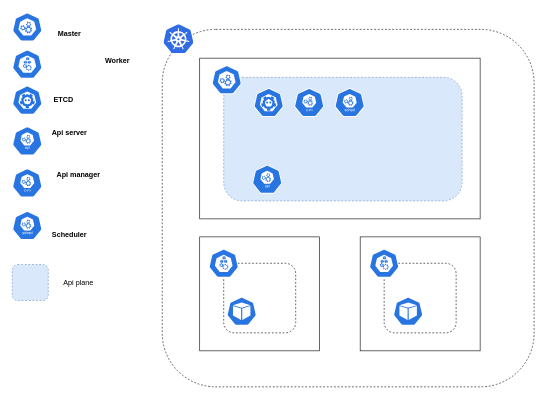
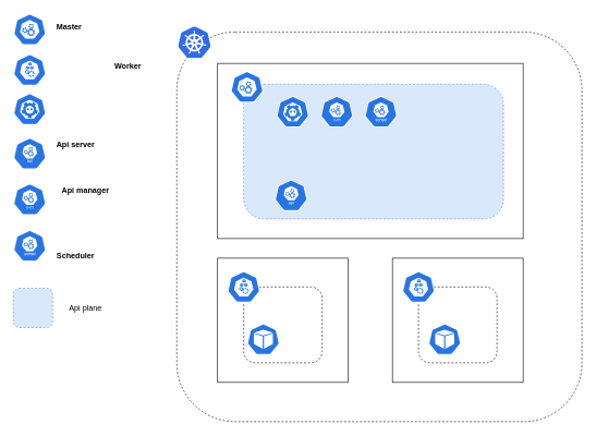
  <mxCell id="0" />
  <mxCell id="1" parent="0" />
  <mxCell id="2" value="" style="rounded=0;whiteSpace=wrap;html=1;" parent="1" vertex="1"><mxGeometry x="332.5" y="102" width="250" height="186" as="geometry" /></mxCell>
  <mxCell id="3" value="" style="rounded=1;whiteSpace=wrap;html=1;dashed=1;" parent="1" vertex="1"><mxGeometry x="270" y="48" width="620" height="596" as="geometry" /></mxCell>
  <mxCell id="4" value="" style="aspect=fixed;html=1;points=[];align=center;image;fontSize=12;image=img/lib/mscae/Kubernetes.svg;" parent="1" vertex="1"><mxGeometry x="272.5" y="40" width="50" height="48" as="geometry" /></mxCell>
  <mxCell id="5" value="" style="html=1;dashed=0;whitespace=wrap;fillColor=#2875E2;strokeColor=#ffffff;points=[[0.005,0.63,0],[0.1,0.2,0],[0.9,0.2,0],[0.5,0,0],[0.995,0.63,0],[0.72,0.99,0],[0.5,1,0],[0.28,0.99,0]];shape=mxgraph.kubernetes.icon;prIcon=api" parent="1" vertex="1"><mxGeometry x="20" y="210" width="50" height="48" as="geometry" /></mxCell>
  <mxCell id="6" value="Api server" style="text;html=1;align=center;verticalAlign=middle;resizable=0;points=[];autosize=1;fontStyle=1" parent="1" vertex="1"><mxGeometry x="80" y="210" width="70" height="20" as="geometry" /></mxCell>
  <mxCell id="7" value="" style="html=1;dashed=0;whitespace=wrap;fillColor=#2875E2;strokeColor=#ffffff;points=[[0.005,0.63,0],[0.1,0.2,0],[0.9,0.2,0],[0.5,0,0],[0.995,0.63,0],[0.72,0.99,0],[0.5,1,0],[0.28,0.99,0]];shape=mxgraph.kubernetes.icon;prIcon=master" parent="1" vertex="1"><mxGeometry x="20" y="20" width="50" height="48" as="geometry" /></mxCell>
  <mxCell id="8" value="" style="html=1;dashed=0;whitespace=wrap;fillColor=#2875E2;strokeColor=#ffffff;points=[[0.005,0.63,0],[0.1,0.2,0],[0.9,0.2,0],[0.5,0,0],[0.995,0.63,0],[0.72,0.99,0],[0.5,1,0],[0.28,0.99,0]];shape=mxgraph.kubernetes.icon;prIcon=node" parent="1" vertex="1"><mxGeometry x="20" y="82" width="50" height="48" as="geometry" /></mxCell>
- <mxCell id="9" value="Master" style="text;html=1;align=center;verticalAlign=middle;resizable=0;points=[];autosize=1;fontStyle=1" parent="1" vertex="1"><mxGeometry x="90" y="45" width="50" height="20" as="geometry" /></mxCell>
+ <mxCell id="9" value="Master" style="text;html=1;align=center;verticalAlign=middle;resizable=0;points=[];autosize=1;fontStyle=1" parent="1" vertex="1"><mxGeometry x="80" y="30" width="50" height="20" as="geometry" /></mxCell>
  <mxCell id="10" value="Worker" style="text;html=1;align=center;verticalAlign=middle;resizable=0;points=[];autosize=1;fontStyle=1" parent="1" vertex="1"><mxGeometry x="165" y="90" width="60" height="20" as="geometry" /></mxCell>
  <mxCell id="11" value="" style="html=1;dashed=0;whitespace=wrap;fillColor=#2875E2;strokeColor=#ffffff;points=[[0.005,0.63,0],[0.1,0.2,0],[0.9,0.2,0],[0.5,0,0],[0.995,0.63,0],[0.72,0.99,0],[0.5,1,0],[0.28,0.99,0]];shape=mxgraph.kubernetes.icon;prIcon=etcd" parent="1" vertex="1"><mxGeometry x="20" y="142" width="50" height="48" as="geometry" /></mxCell>
- <mxCell id="12" value="ETCD" style="text;html=1;align=center;verticalAlign=middle;resizable=0;points=[];autosize=1;fontStyle=1" parent="1" vertex="1"><mxGeometry x="80" y="156" width="50" height="20" as="geometry" /></mxCell>
  <mxCell id="13" value="" style="rounded=0;whiteSpace=wrap;html=1;" parent="1" vertex="1"><mxGeometry x="332.5" y="96" width="467.5" height="268" as="geometry" /></mxCell>
  <mxCell id="14" value="" style="rounded=1;whiteSpace=wrap;html=1;dashed=1;fillColor=#dae8fc;strokeColor=#6c8ebf;" parent="1" vertex="1"><mxGeometry x="372.5" y="128" width="397.5" height="206" as="geometry" /></mxCell>
  <mxCell id="15" value="" style="html=1;dashed=0;whitespace=wrap;fillColor=#2875E2;strokeColor=#ffffff;points=[[0.005,0.63,0],[0.1,0.2,0],[0.9,0.2,0],[0.5,0,0],[0.995,0.63,0],[0.72,0.99,0],[0.5,1,0],[0.28,0.99,0]];shape=mxgraph.kubernetes.icon;prIcon=api" parent="1" vertex="1"><mxGeometry x="420" y="274" width="50" height="48" as="geometry" /></mxCell>
  <mxCell id="16" value="" style="html=1;dashed=0;whitespace=wrap;fillColor=#2875E2;strokeColor=#ffffff;points=[[0.005,0.63,0],[0.1,0.2,0],[0.9,0.2,0],[0.5,0,0],[0.995,0.63,0],[0.72,0.99,0],[0.5,1,0],[0.28,0.99,0]];shape=mxgraph.kubernetes.icon;prIcon=etcd" parent="1" vertex="1"><mxGeometry x="422.5" y="146" width="50" height="48" as="geometry" /></mxCell>
  <mxCell id="17" value="" style="html=1;dashed=0;whitespace=wrap;fillColor=#2875E2;strokeColor=#ffffff;points=[[0.005,0.63,0],[0.1,0.2,0],[0.9,0.2,0],[0.5,0,0],[0.995,0.63,0],[0.72,0.99,0],[0.5,1,0],[0.28,0.99,0]];shape=mxgraph.kubernetes.icon;prIcon=master" parent="1" vertex="1"><mxGeometry x="352.5" y="108" width="50" height="48" as="geometry" /></mxCell>
  <mxCell id="18" value="" style="rounded=0;whiteSpace=wrap;html=1;" parent="1" vertex="1"><mxGeometry x="332.5" y="394" width="200" height="190" as="geometry" /></mxCell>
  <mxCell id="19" value="" style="rounded=1;whiteSpace=wrap;html=1;dashed=1;" parent="1" vertex="1"><mxGeometry x="372.5" y="438" width="120" height="116" as="geometry" /></mxCell>
  <mxCell id="20" value="" style="html=1;dashed=0;whitespace=wrap;fillColor=#2875E2;strokeColor=#ffffff;points=[[0.005,0.63,0],[0.1,0.2,0],[0.9,0.2,0],[0.5,0,0],[0.995,0.63,0],[0.72,0.99,0],[0.5,1,0],[0.28,0.99,0]];shape=mxgraph.kubernetes.icon;prIcon=node" parent="1" vertex="1"><mxGeometry x="347.5" y="414" width="50" height="48" as="geometry" /></mxCell>
  <mxCell id="21" value="" style="html=1;dashed=0;whitespace=wrap;fillColor=#2875E2;strokeColor=#ffffff;points=[[0.005,0.63,0],[0.1,0.2,0],[0.9,0.2,0],[0.5,0,0],[0.995,0.63,0],[0.72,0.99,0],[0.5,1,0],[0.28,0.99,0]];shape=mxgraph.kubernetes.icon;prIcon=pod" parent="1" vertex="1"><mxGeometry x="655" y="494" width="50" height="48" as="geometry" /></mxCell>
  <mxCell id="22" value="" style="rounded=0;whiteSpace=wrap;html=1;" parent="1" vertex="1"><mxGeometry x="600" y="394" width="200" height="190" as="geometry" /></mxCell>
  <mxCell id="23" value="" style="rounded=1;whiteSpace=wrap;html=1;dashed=1;" parent="1" vertex="1"><mxGeometry x="640" y="438" width="120" height="116" as="geometry" /></mxCell>
  <mxCell id="24" value="" style="html=1;dashed=0;whitespace=wrap;fillColor=#2875E2;strokeColor=#ffffff;points=[[0.005,0.63,0],[0.1,0.2,0],[0.9,0.2,0],[0.5,0,0],[0.995,0.63,0],[0.72,0.99,0],[0.5,1,0],[0.28,0.99,0]];shape=mxgraph.kubernetes.icon;prIcon=node" parent="1" vertex="1"><mxGeometry x="615" y="414" width="50" height="48" as="geometry" /></mxCell>
  <mxCell id="25" value="" style="html=1;dashed=0;whitespace=wrap;fillColor=#2875E2;strokeColor=#ffffff;points=[[0.005,0.63,0],[0.1,0.2,0],[0.9,0.2,0],[0.5,0,0],[0.995,0.63,0],[0.72,0.99,0],[0.5,1,0],[0.28,0.99,0]];shape=mxgraph.kubernetes.icon;prIcon=c_m" parent="1" vertex="1"><mxGeometry x="490" y="146" width="50" height="48" as="geometry" /></mxCell>
  <mxCell id="26" value="Api manager" style="text;html=1;align=center;verticalAlign=middle;resizable=0;points=[];autosize=1;fontStyle=1" parent="1" vertex="1"><mxGeometry x="75" y="280" width="110" height="20" as="geometry" /></mxCell>
  <mxCell id="27" value="" style="html=1;dashed=0;whitespace=wrap;fillColor=#2875E2;strokeColor=#ffffff;points=[[0.005,0.63,0],[0.1,0.2,0],[0.9,0.2,0],[0.5,0,0],[0.995,0.63,0],[0.72,0.99,0],[0.5,1,0],[0.28,0.99,0]];shape=mxgraph.kubernetes.icon;prIcon=c_m" parent="1" vertex="1"><mxGeometry x="20" y="280" width="50" height="48" as="geometry" /></mxCell>
  <mxCell id="28" value="" style="html=1;dashed=0;whitespace=wrap;fillColor=#2875E2;strokeColor=#ffffff;points=[[0.005,0.63,0],[0.1,0.2,0],[0.9,0.2,0],[0.5,0,0],[0.995,0.63,0],[0.72,0.99,0],[0.5,1,0],[0.28,0.99,0]];shape=mxgraph.kubernetes.icon;prIcon=sched" parent="1" vertex="1"><mxGeometry x="20" y="351" width="50" height="48" as="geometry" /></mxCell>
  <mxCell id="29" value="Scheduler" style="text;html=1;align=center;verticalAlign=middle;resizable=0;points=[];autosize=1;fontStyle=1" parent="1" vertex="1"><mxGeometry x="80" y="380" width="70" height="20" as="geometry" /></mxCell>
  <mxCell id="30" value="" style="html=1;dashed=0;whitespace=wrap;fillColor=#2875E2;strokeColor=#ffffff;points=[[0.005,0.63,0],[0.1,0.2,0],[0.9,0.2,0],[0.5,0,0],[0.995,0.63,0],[0.72,0.99,0],[0.5,1,0],[0.28,0.99,0]];shape=mxgraph.kubernetes.icon;prIcon=sched" parent="1" vertex="1"><mxGeometry x="557.5" y="146" width="50" height="48" as="geometry" /></mxCell>
  <mxCell id="31" value="" style="html=1;dashed=0;whitespace=wrap;fillColor=#2875E2;strokeColor=#ffffff;points=[[0.005,0.63,0],[0.1,0.2,0],[0.9,0.2,0],[0.5,0,0],[0.995,0.63,0],[0.72,0.99,0],[0.5,1,0],[0.28,0.99,0]];shape=mxgraph.kubernetes.icon;prIcon=pod" parent="1" vertex="1"><mxGeometry x="377.5" y="494" width="50" height="48" as="geometry" /></mxCell>
  <mxCell id="32" value="" style="html=1;dashed=0;whitespace=wrap;fillColor=#2875E2;strokeColor=#ffffff;points=[[0.005,0.63,0],[0.1,0.2,0],[0.9,0.2,0],[0.5,0,0],[0.995,0.63,0],[0.72,0.99,0],[0.5,1,0],[0.28,0.99,0]];shape=mxgraph.kubernetes.icon;prIcon=pod" parent="1" vertex="1"><mxGeometry x="655" y="494" width="50" height="48" as="geometry" /></mxCell>
  <mxCell id="33" value="" style="rounded=1;whiteSpace=wrap;html=1;fillColor=#dae8fc;strokeColor=#6c8ebf;dashed=1;" vertex="1" parent="1"><mxGeometry x="20" y="440" width="60" height="60" as="geometry" /></mxCell>
  <mxCell id="34" value="Api plane" style="text;html=1;align=center;verticalAlign=middle;resizable=0;points=[];autosize=1;" vertex="1" parent="1"><mxGeometry x="85" y="460" width="90" height="20" as="geometry" /></mxCell>
